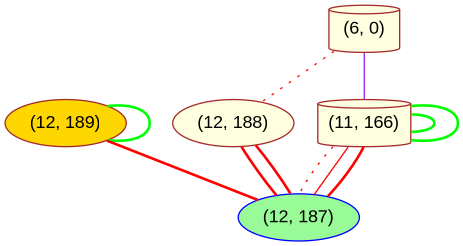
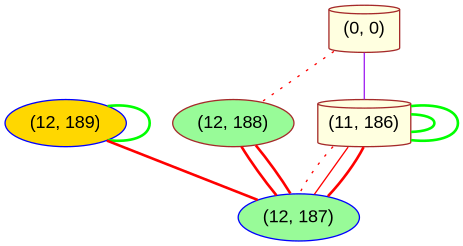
  graph {
    fontname="Liberation Sans"
    node [color=brown fillcolor=palegreen fontname="Liberation Sans" shape=ellipse style=filled]
    edge [color=red fontname="Liberation Sans" style=bold weight=1]
-   "(12, 189)" [fillcolor=gold]
+   "(12, 189)" [color=blue fillcolor=gold]
    "(12, 187)" [color=blue]
-   "(12, 188)" [fillcolor=lightyellow]
-   "(0, 0)" [fillcolor=lightyellow shape=cylinder label="(6, 0)"]
-   "(11, 186)" [fillcolor=lightyellow shape=cylinder label="(11, 166)"]
+   "(12, 188)"
+   "(0, 0)" [fillcolor=lightyellow shape=cylinder]
+   "(11, 186)" [fillcolor=lightyellow shape=cylinder]
    "(12, 189)" -- "(12, 189)" [color=green weight=2]
    "(12, 189)" -- "(12, 187)"
    "(12, 188)" -- "(12, 187)"
    "(12, 188)" -- "(12, 187)"
    "(0, 0)" -- "(12, 188)" [style=dotted]
    "(0, 0)" -- "(11, 186)" [color=purple style=solid weight=4]
    "(11, 186)" -- "(12, 187)" [style=dotted]
    "(11, 186)" -- "(12, 187)" [style=solid]
    "(11, 186)" -- "(12, 187)"
    "(11, 186)" -- "(11, 186)" [color=green weight=2]
    "(11, 186)" -- "(11, 186)" [color=green weight=2]
  }
